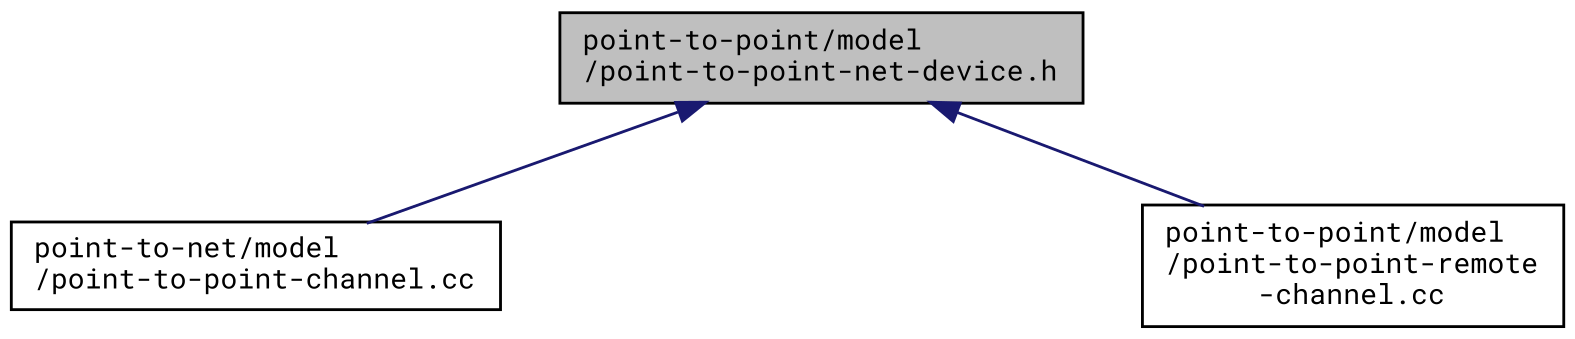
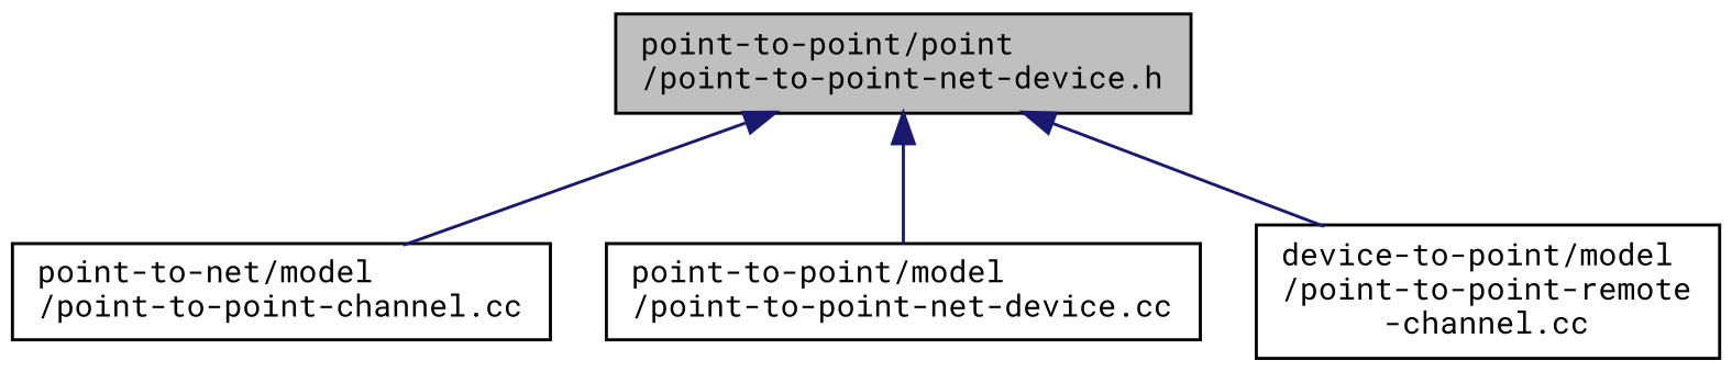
  digraph {
    fontname="Roboto Mono"
    node [color=black fillcolor=white fontname="Roboto Mono" fontsize=10 shape=record style=filled]
    edge [color=midnightblue dir=back fontname="Roboto Mono" fontsize=10 labelfontname=Helvetica labelfontsize=10 style=solid]
-   n1 [fillcolor=grey75 fontcolor=black height=0.2 label="point-to-point/model\l/point-to-point-net-device.h" width=0.4]
+   n1 [fillcolor=grey75 fontcolor=black height=0.2 label="point-to-point/point\l/point-to-point-net-device.h" width=0.4]
    n2 [height=0.2 label="point-to-net/model\l/point-to-point-channel.cc" width=0.4]
-   n4 [height=0.2 label="point-to-point/model\l/point-to-point-remote\l-channel.cc" width=0.4]
+   n3 [height=0.2 label="point-to-point/model\l/point-to-point-net-device.cc" width=0.4]
+   n4 [height=0.2 label="device-to-point/model\l/point-to-point-remote\l-channel.cc" width=0.4]
    n1 -> n2
+   n1 -> n3
    n1 -> n4
  }
